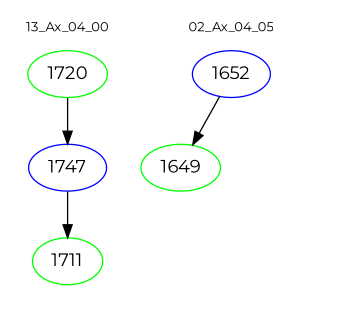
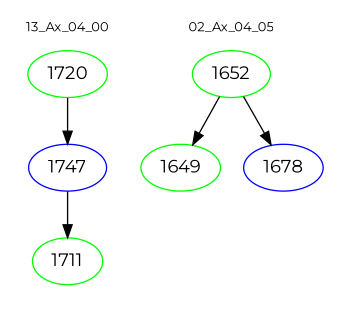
  digraph {
    fontname=Montserrat
    node [color=green fontname=Montserrat]
    edge [color=black fontname=Montserrat]
    n1 [label=1720]
    n2 [label=1711]
    n3 [color=blue label=1747]
-   n4 [color=blue label=1652]
+   n4 [label=1652]
    n5 [label=1649]
+   n6 [color=blue label=1678]
    subgraph cluster_1 {
      color=white
      fontsize=10
      label="13_Ax_04_00"
      n1
      n2
      n3
    }
    subgraph cluster_2 {
      color=white
      fontsize=10
      label="02_Ax_04_05"
      n4
      n5
+     n6
    }
    n1 -> n3
    n3 -> n2
    n4 -> n5
+   n4 -> n6
  }
